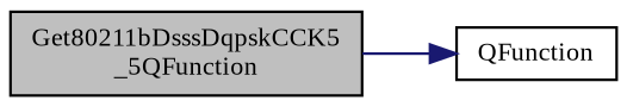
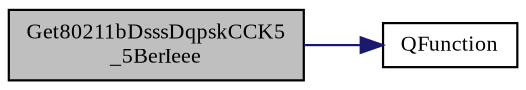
  digraph {
    rankdir=LR
    fontname="Liberation Serif"
    node [color=black fontname="Liberation Serif" fontsize=10 shape=record style=filled]
-   n1 [fillcolor=grey75 fontcolor=black height=0.2 label="Get80211bDsssDqpskCCK5\l_5QFunction" width=0.4]
+   n1 [fillcolor=grey75 fontcolor=black height=0.2 label="Get80211bDsssDqpskCCK5\l_5BerIeee" width=0.4]
    n2 [fillcolor=white height=0.2 label=QFunction width=0.4]
    n1 -> n2 [color=midnightblue fontname="Liberation Serif" fontsize=10 labelfontname=Helvetica labelfontsize=10 style=solid]
  }
